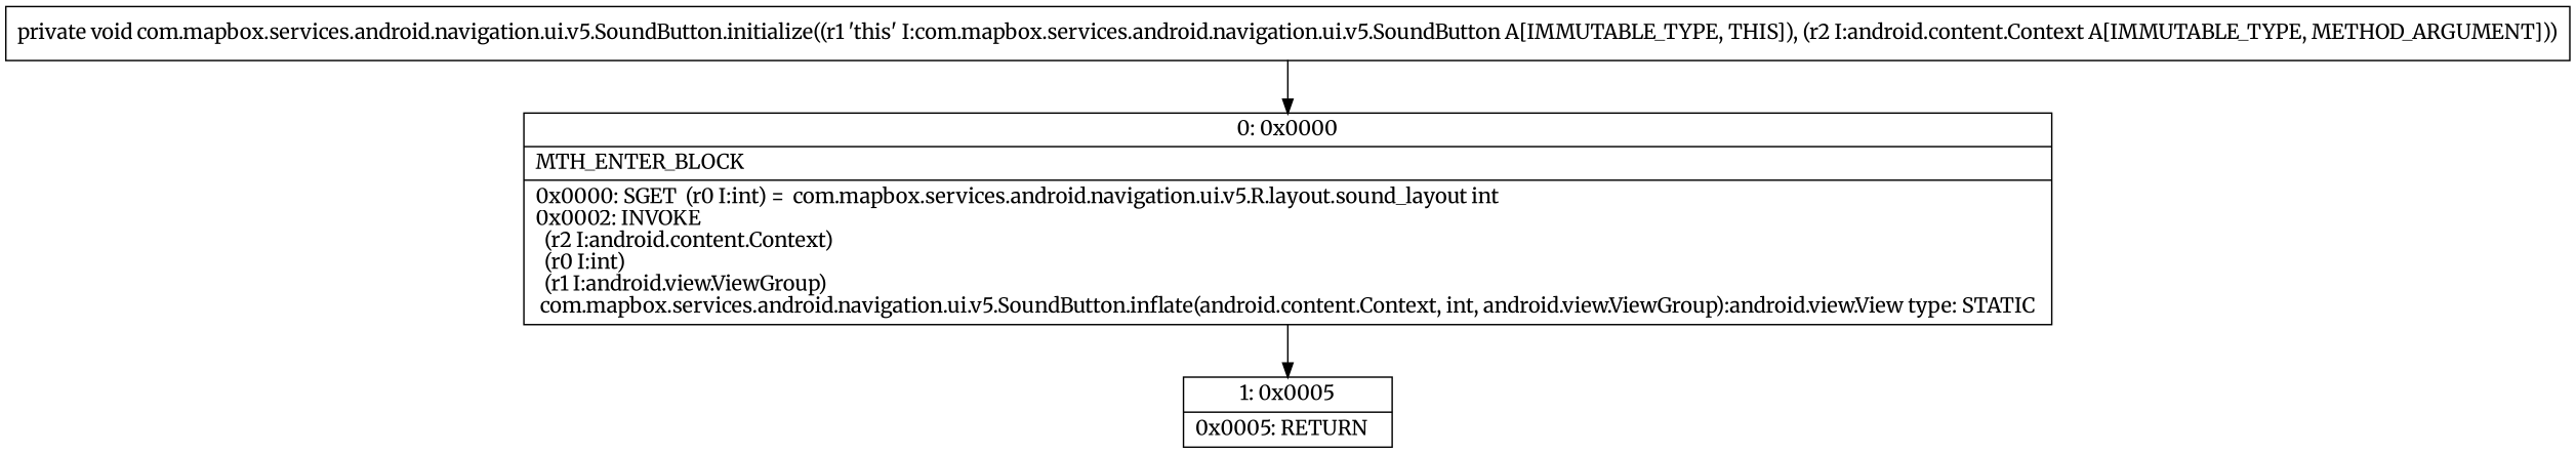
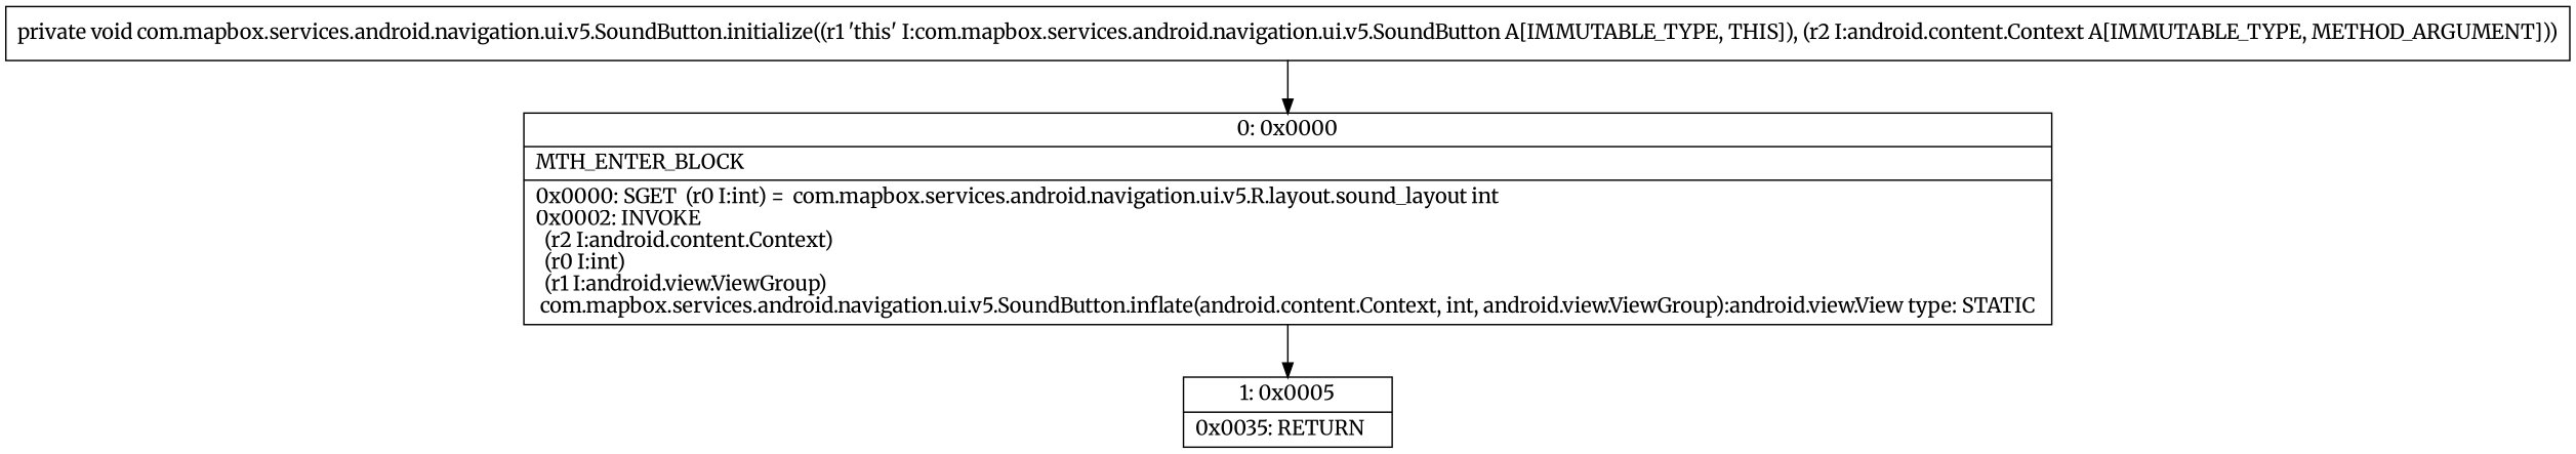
  digraph {
    fontname=Merriweather
    node [shape=record fontname=Merriweather]
    edge [fontname=Merriweather]
    n1 [label="{0\:\ 0x0000|MTH_ENTER_BLOCK\l|0x0000: SGET  (r0 I:int) =  com.mapbox.services.android.navigation.ui.v5.R.layout.sound_layout int \l0x0002: INVOKE  \l  (r2 I:android.content.Context)\l  (r0 I:int)\l  (r1 I:android.view.ViewGroup)\l com.mapbox.services.android.navigation.ui.v5.SoundButton.inflate(android.content.Context, int, android.view.ViewGroup):android.view.View type: STATIC \l}"]
-   n2 [label="{1\:\ 0x0005|0x0005: RETURN   \l}"]
+   n2 [label="{1\:\ 0x0005|0x0035: RETURN   \l}"]
    n3 [label="{private void com.mapbox.services.android.navigation.ui.v5.SoundButton.initialize((r1 'this' I:com.mapbox.services.android.navigation.ui.v5.SoundButton A[IMMUTABLE_TYPE, THIS]), (r2 I:android.content.Context A[IMMUTABLE_TYPE, METHOD_ARGUMENT])) }"]
    n1 -> n2
    n3 -> n1
  }
